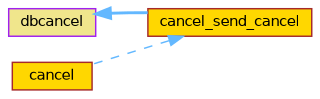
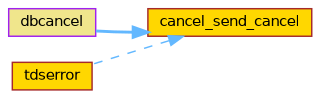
  digraph {
    rankdir=RL
    node [color=brown fillcolor=gold fontname=Helvetica fontsize=10 shape=box style=filled]
    edge [color=steelblue1 dir=back fontname=Helvetica fontsize=10 labelfontname=Helvetica labelfontsize=10]
    n1 [fontcolor=black height=0.2 label=cancel_send_cancel width=0.4]
    n2 [color=purple fillcolor=khaki height=0.2 label=dbcancel width=0.4]
-   n3 [height=0.2 label=cancel width=0.4]
-   n2 -> n1 [style=bold]
+   n3 [height=0.2 label=tdserror width=0.4]
+   n1 -> n2 [style=bold]
    n1 -> n3 [style=dashed]
  }
